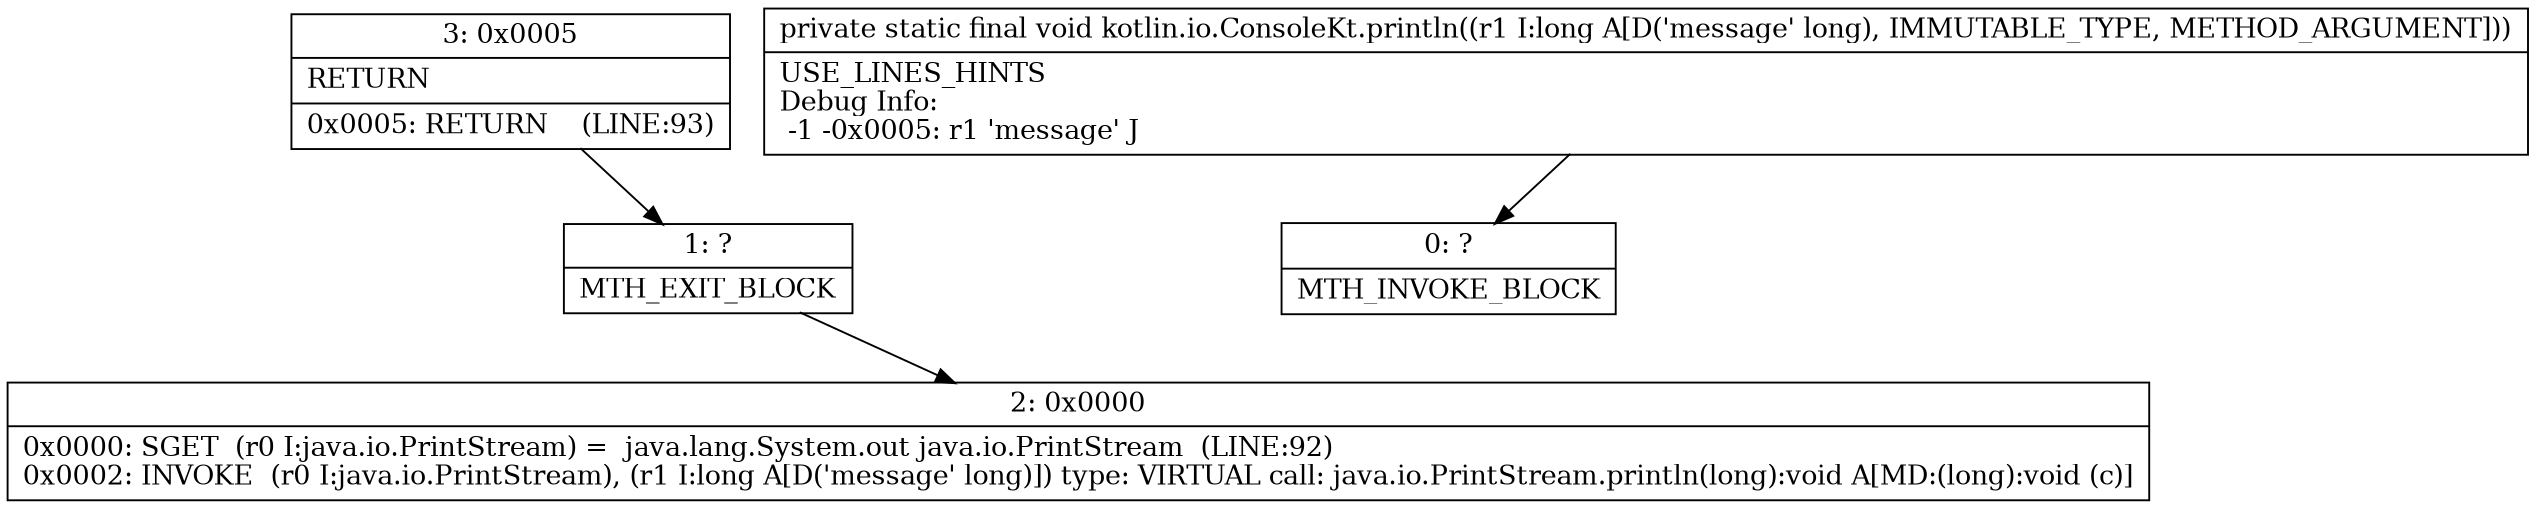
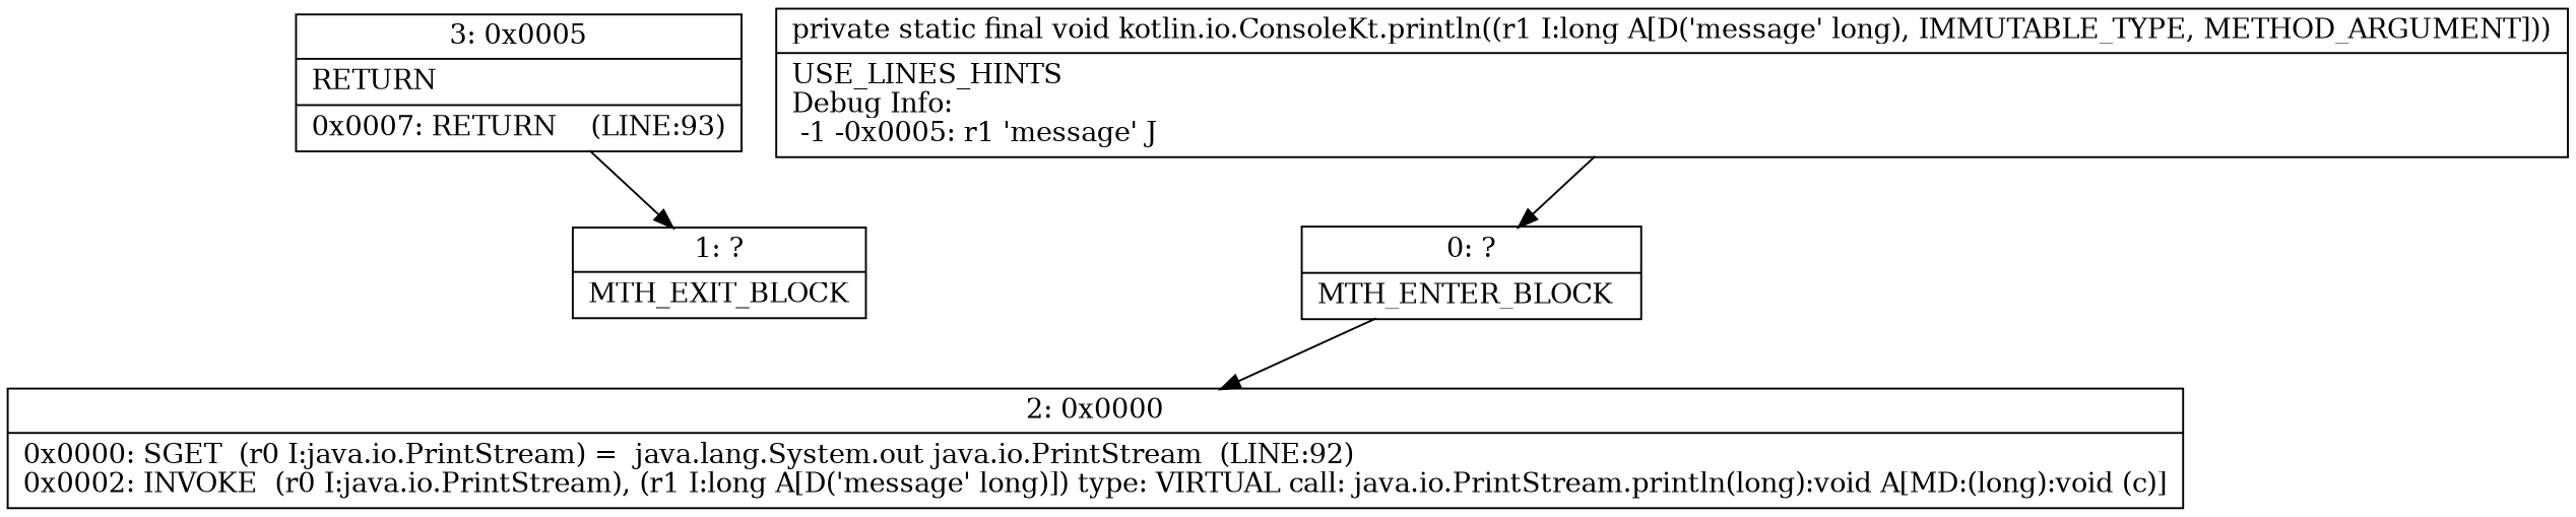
  digraph {
    node [shape=record]
-   n1 [label="{0\:\ ?|MTH_INVOKE_BLOCK\l}"]
+   n1 [label="{0\:\ ?|MTH_ENTER_BLOCK\l}"]
    n2 [label="{2\:\ 0x0000|0x0000: SGET  (r0 I:java.io.PrintStream) =  java.lang.System.out java.io.PrintStream  (LINE:92)\l0x0002: INVOKE  (r0 I:java.io.PrintStream), (r1 I:long A[D('message' long)]) type: VIRTUAL call: java.io.PrintStream.println(long):void A[MD:(long):void (c)]\l}"]
-   n3 [label="{3\:\ 0x0005|RETURN\l|0x0005: RETURN    (LINE:93)\l}"]
+   n3 [label="{3\:\ 0x0005|RETURN\l|0x0007: RETURN    (LINE:93)\l}"]
    n4 [label="{1\:\ ?|MTH_EXIT_BLOCK\l}"]
    n5 [label="{private static final void kotlin.io.ConsoleKt.println((r1 I:long A[D('message' long), IMMUTABLE_TYPE, METHOD_ARGUMENT]))  | USE_LINES_HINTS\lDebug Info:\l  \-1 \-0x0005: r1 'message' J\l}"]
-   n4 -> n2
+   n1 -> n2
    n3 -> n4
    n5 -> n1
  }
